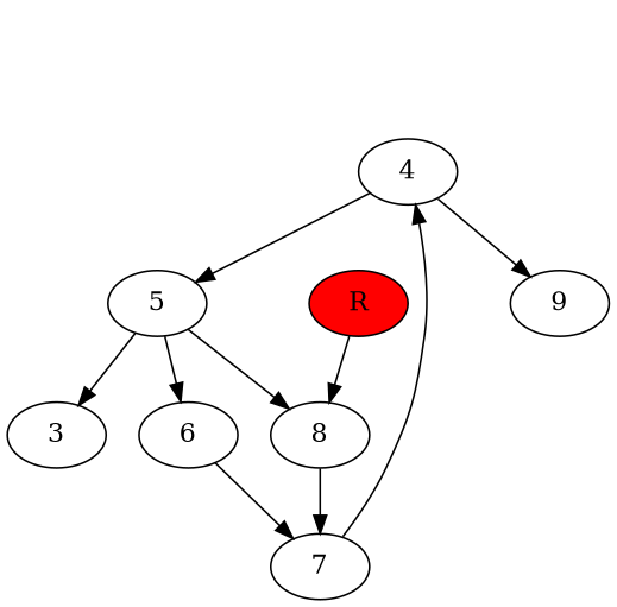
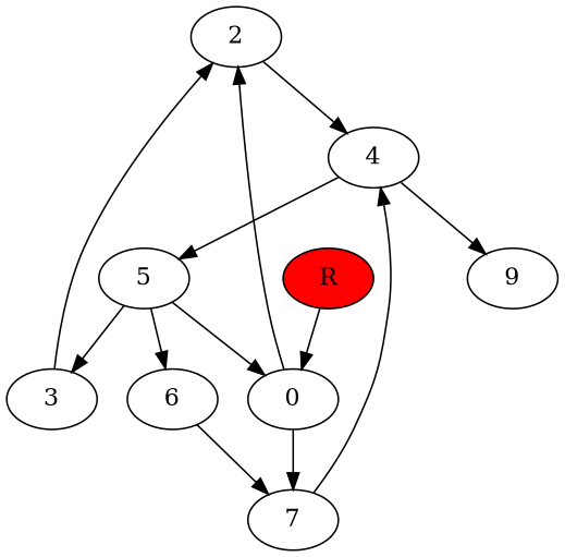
  digraph {
+   2
    4
    5
    9
    3
    6
-   8
+   8 [label=0]
    7
    R [fillcolor="#ff0000" style=filled]
+   2 -> 4
    4 -> 5
    4 -> 9
    5 -> 3
    5 -> 6
    5 -> 8
+   3 -> 2
    6 -> 7
+   8 -> 2
    8 -> 7
    7 -> 4
    R -> 8
  }
